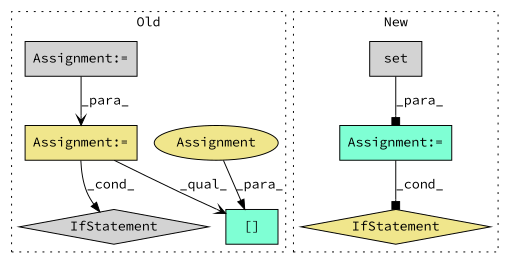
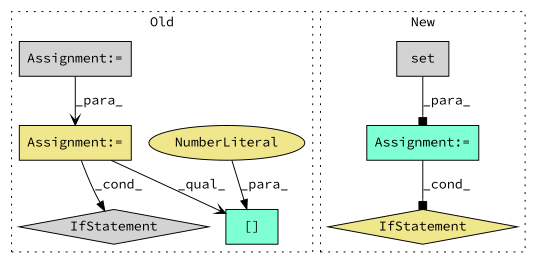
  digraph {
    fontname="Source Code Pro"
    node [a=7 l=1 shape=box style=filled fillcolor=khaki fontname="Source Code Pro"]
    edge [arrowhead=normal fontname="Source Code Pro"]
    n1 [a=2 l="15,1" label="[]" s="3308,3324" fillcolor=aquamarine]
-   n2 [a=34 label=Assignment s=3323 shape=ellipse]
+   n2 [a=34 label=NumberLiteral s=3323 shape=ellipse]
    n3 [l="65,2" label="Assignment:=" s="3126,3215"]
    n4 [label="Assignment:=" s=3035 fillcolor=lightgrey]
    n5 [a=25 l="4,2" label=IfStatement s="3231,3247" shape=diamond fillcolor=lightgrey]
    n6 [a=32 l=5 label=set s=4437 fillcolor=lightgrey]
    n7 [label="Assignment:=" s=4436 fillcolor=aquamarine]
    n8 [a=25 l="4,2" label=IfStatement s="4737,4765" shape=diamond]
    subgraph cluster_1 {
      label=Old
      style=dotted
      n1
      n2
      n3
      n4
      n5
    }
    subgraph cluster_2 {
      label=New
      style=dotted
      n6
      n7
      n8
    }
    n2 -> n1 [label=_para_]
    n3 -> n1 [label=_qual_ arrowhead=vee]
    n3 -> n5 [label=_cond_]
    n4 -> n3 [label=_para_ arrowhead=vee]
    n6 -> n7 [label=_para_ arrowhead=box]
    n7 -> n8 [label=_cond_ arrowhead=box]
  }
